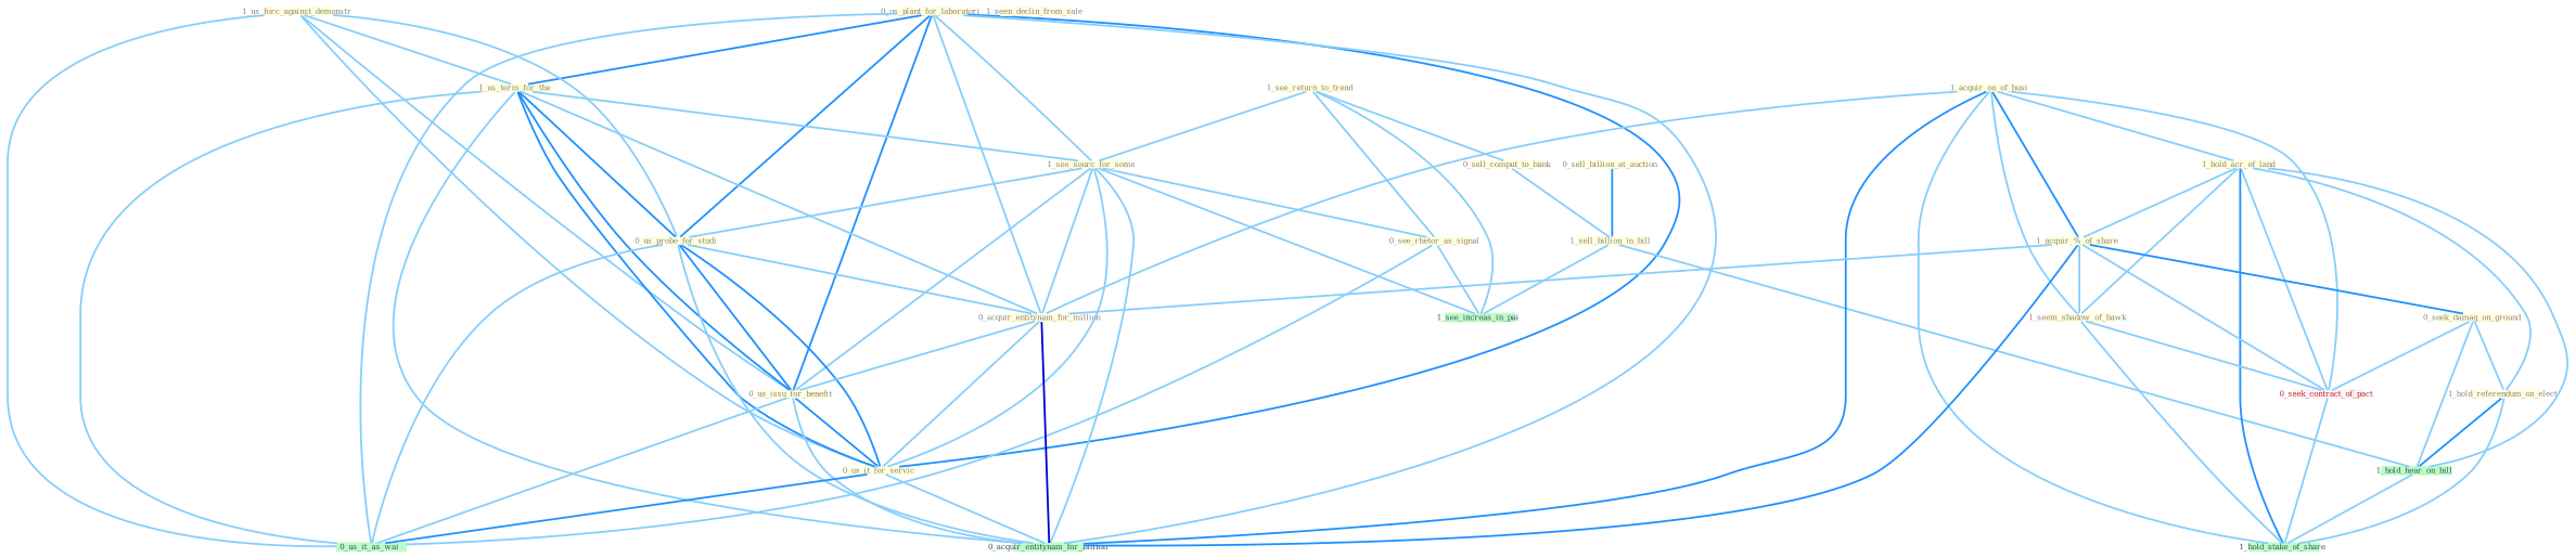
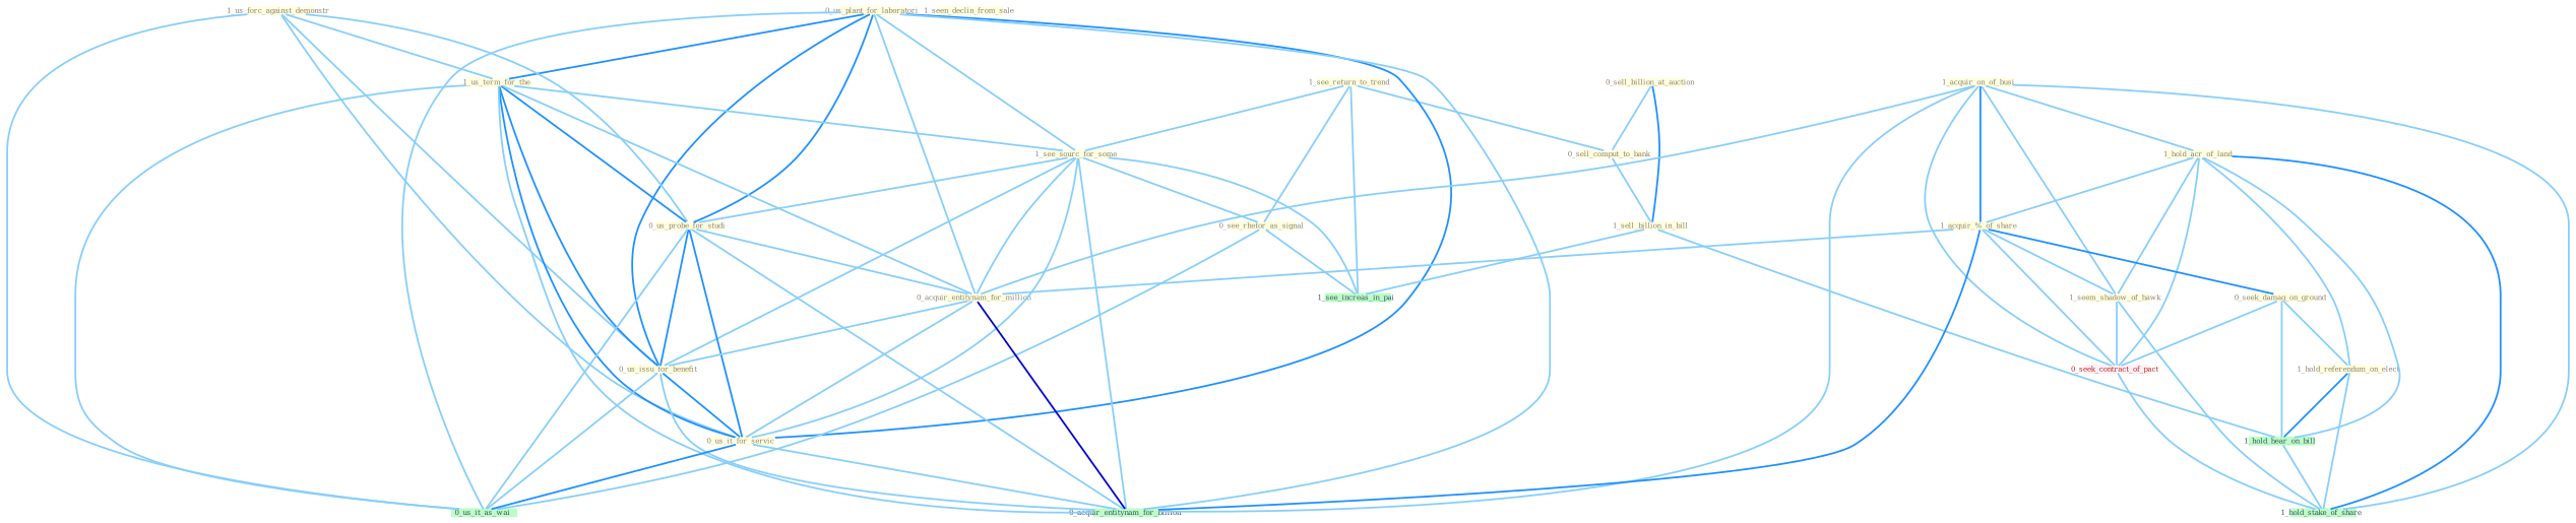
  graph {
    node [color="#ffffe0" fixedsize=true fontcolor="#8b7d6b" fontsize=4 shape=polygon style=filled]
    edge [color="#87cefa" w=1]
    "1_see_return_to_trend " [height=.06 width=.5]
    "0_sell_billion_at_auction " [height=.06 width=.5]
    "0_sell_comput_to_bank " [height=.06 width=.5]
    "0_us_plant_for_laboratori " [height=.06 width=.5]
    "1_us_forc_against_demonstr " [height=.06 width=.5]
    "1_sell_billion_in_bill " [height=.06 width=.5]
    "1_us_term_for_the " [height=.06 width=.5]
    "1_see_sourc_for_some " [height=.06 width=.5]
    "0_us_probe_for_studi " [height=.06 width=.5]
    "1_acquir_on_of_busi " [height=.06 width=.5]
    "1_hold_acr_of_land " [height=.06 width=.5]
    "0_see_rhetor_as_signal " [height=.06 width=.5]
    "1_acquir_%_of_share " [height=.06 width=.5]
    "0_acquir_entitynam_for_million " [height=.06 width=.5]
    "0_seek_damag_on_ground " [height=.06 width=.5]
    "0_us_issu_for_benefit " [height=.06 width=.5]
    "1_seem_shadow_of_hawk " [height=.06 width=.5]
    "1_hold_referendum_on_elect " [height=.06 width=.5]
    "0_us_it_for_servic " [height=.06 width=.5]
    "1_seen_declin_from_sale " [height=.06 width=.5]
    "0_seek_contract_of_pact " [color="#fff0f5" fontcolor="#b22222" height=.06 width=.5]
    "1_see_increas_in_pai " [color="#BDFCC9" fontcolor="#2f4f4f" height=.06 width=.5]
    "0_us_it_as_wai " [color="#BDFCC9" fontcolor="#2f4f4f" height=.06 width=.5]
    "0_acquir_entitynam_for_billion " [color="#BDFCC9" fontcolor="#2f4f4f" height=.06 width=.5]
    "1_hold_hear_on_bill " [color="#BDFCC9" fontcolor="#2f4f4f" height=.06 width=.5]
    "1_hold_stake_of_share " [color="#BDFCC9" fontcolor="#2f4f4f" height=.06 width=.5]
    subgraph sub_1 {
      "1_see_return_to_trend "
      "0_sell_billion_at_auction "
      "0_sell_comput_to_bank "
      "0_us_plant_for_laboratori "
      "1_us_forc_against_demonstr "
      "1_sell_billion_in_bill "
      "1_us_term_for_the "
      "1_see_sourc_for_some "
      "0_us_probe_for_studi "
      "1_acquir_on_of_busi "
      "1_hold_acr_of_land "
      "0_see_rhetor_as_signal "
      "1_acquir_%_of_share "
      "0_acquir_entitynam_for_million "
      "0_seek_damag_on_ground "
      "0_us_issu_for_benefit "
      "1_seem_shadow_of_hawk "
      "1_hold_referendum_on_elect "
      "0_us_it_for_servic "
      "1_seen_declin_from_sale "
    }
    subgraph sub_2 {
      "0_seek_contract_of_pact "
    }
    "1_see_return_to_trend " -- "0_sell_comput_to_bank "
    "1_see_return_to_trend " -- "1_see_sourc_for_some "
    "1_see_return_to_trend " -- "0_see_rhetor_as_signal "
    "1_see_return_to_trend " -- "1_see_increas_in_pai "
+   "0_sell_billion_at_auction " -- "0_sell_comput_to_bank "
    "0_sell_billion_at_auction " -- "1_sell_billion_in_bill " [color="#1e90ff" w=2]
    "0_sell_comput_to_bank " -- "1_sell_billion_in_bill "
    "0_us_plant_for_laboratori " -- "1_us_term_for_the " [color="#1e90ff" w=2]
    "0_us_plant_for_laboratori " -- "1_see_sourc_for_some "
    "0_us_plant_for_laboratori " -- "0_us_probe_for_studi " [color="#1e90ff" w=2]
    "0_us_plant_for_laboratori " -- "0_acquir_entitynam_for_million "
    "0_us_plant_for_laboratori " -- "0_us_issu_for_benefit " [color="#1e90ff" w=2]
    "0_us_plant_for_laboratori " -- "0_us_it_for_servic " [color="#1e90ff" w=2]
    "0_us_plant_for_laboratori " -- "0_us_it_as_wai "
    "0_us_plant_for_laboratori " -- "0_acquir_entitynam_for_billion "
    "1_us_forc_against_demonstr " -- "1_us_term_for_the "
    "1_us_forc_against_demonstr " -- "0_us_probe_for_studi "
    "1_us_forc_against_demonstr " -- "0_us_issu_for_benefit "
    "1_us_forc_against_demonstr " -- "0_us_it_for_servic "
    "1_us_forc_against_demonstr " -- "0_us_it_as_wai "
    "1_sell_billion_in_bill " -- "1_see_increas_in_pai "
    "1_sell_billion_in_bill " -- "1_hold_hear_on_bill "
    "1_us_term_for_the " -- "1_see_sourc_for_some "
    "1_us_term_for_the " -- "0_us_probe_for_studi " [color="#1e90ff" w=2]
    "1_us_term_for_the " -- "0_acquir_entitynam_for_million "
    "1_us_term_for_the " -- "0_us_issu_for_benefit " [color="#1e90ff" w=2]
    "1_us_term_for_the " -- "0_us_it_for_servic " [color="#1e90ff" w=2]
    "1_us_term_for_the " -- "0_us_it_as_wai "
    "1_us_term_for_the " -- "0_acquir_entitynam_for_billion "
    "1_see_sourc_for_some " -- "0_us_probe_for_studi "
    "1_see_sourc_for_some " -- "0_see_rhetor_as_signal "
    "1_see_sourc_for_some " -- "0_acquir_entitynam_for_million "
    "1_see_sourc_for_some " -- "0_us_issu_for_benefit "
    "1_see_sourc_for_some " -- "0_us_it_for_servic "
    "1_see_sourc_for_some " -- "1_see_increas_in_pai "
    "1_see_sourc_for_some " -- "0_acquir_entitynam_for_billion "
    "0_us_probe_for_studi " -- "0_acquir_entitynam_for_million "
    "0_us_probe_for_studi " -- "0_us_issu_for_benefit " [color="#1e90ff" w=2]
    "0_us_probe_for_studi " -- "0_us_it_for_servic " [color="#1e90ff" w=2]
    "0_us_probe_for_studi " -- "0_us_it_as_wai "
    "0_us_probe_for_studi " -- "0_acquir_entitynam_for_billion "
    "1_acquir_on_of_busi " -- "1_hold_acr_of_land "
    "1_acquir_on_of_busi " -- "1_acquir_%_of_share " [color="#1e90ff" w=2]
    "1_acquir_on_of_busi " -- "0_acquir_entitynam_for_million "
    "1_acquir_on_of_busi " -- "1_seem_shadow_of_hawk "
    "1_acquir_on_of_busi " -- "0_seek_contract_of_pact "
-   "1_acquir_on_of_busi " -- "0_acquir_entitynam_for_billion " [color="#1e90ff"]
+   "1_acquir_on_of_busi " -- "0_acquir_entitynam_for_billion "
    "1_acquir_on_of_busi " -- "1_hold_stake_of_share "
    "1_hold_acr_of_land " -- "1_acquir_%_of_share "
    "1_hold_acr_of_land " -- "1_seem_shadow_of_hawk "
    "1_hold_acr_of_land " -- "1_hold_referendum_on_elect "
    "1_hold_acr_of_land " -- "0_seek_contract_of_pact "
    "1_hold_acr_of_land " -- "1_hold_hear_on_bill "
    "1_hold_acr_of_land " -- "1_hold_stake_of_share " [color="#1e90ff" w=2]
    "0_see_rhetor_as_signal " -- "1_see_increas_in_pai "
    "0_see_rhetor_as_signal " -- "0_us_it_as_wai "
    "1_acquir_%_of_share " -- "0_acquir_entitynam_for_million "
    "1_acquir_%_of_share " -- "0_seek_damag_on_ground " [color="#1e90ff" w=2]
    "1_acquir_%_of_share " -- "1_seem_shadow_of_hawk "
    "1_acquir_%_of_share " -- "0_seek_contract_of_pact "
    "1_acquir_%_of_share " -- "0_acquir_entitynam_for_billion " [color="#1e90ff"]
    "0_acquir_entitynam_for_million " -- "0_us_issu_for_benefit "
    "0_acquir_entitynam_for_million " -- "0_us_it_for_servic "
    "0_acquir_entitynam_for_million " -- "0_acquir_entitynam_for_billion " [color="#0000cd" w=3]
    "0_seek_damag_on_ground " -- "1_hold_referendum_on_elect "
    "0_seek_damag_on_ground " -- "0_seek_contract_of_pact "
    "0_seek_damag_on_ground " -- "1_hold_hear_on_bill "
    "0_us_issu_for_benefit " -- "0_us_it_for_servic " [color="#1e90ff" w=2]
    "0_us_issu_for_benefit " -- "0_us_it_as_wai "
    "0_us_issu_for_benefit " -- "0_acquir_entitynam_for_billion "
    "1_seem_shadow_of_hawk " -- "0_seek_contract_of_pact "
    "1_seem_shadow_of_hawk " -- "1_hold_stake_of_share "
    "1_hold_referendum_on_elect " -- "1_hold_hear_on_bill " [color="#1e90ff" w=2]
    "1_hold_referendum_on_elect " -- "1_hold_stake_of_share "
    "0_us_it_for_servic " -- "0_us_it_as_wai " [color="#1e90ff" w=2]
    "0_us_it_for_servic " -- "0_acquir_entitynam_for_billion "
    "0_seek_contract_of_pact " -- "1_hold_stake_of_share "
    "1_hold_hear_on_bill " -- "1_hold_stake_of_share "
  }
